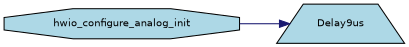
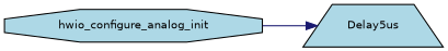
  digraph {
    rankdir=LR
    node [color=black fillcolor=lightblue fontname=Helvetica fontsize=10 style=filled]
    n1 [fontcolor=black height=0.2 label=hwio_configure_analog_init shape=octagon width=0.4]
-   n2 [height=0.2 label=Delay9us shape=trapezium width=0.4]
+   n2 [height=0.2 label=Delay5us shape=trapezium width=0.4]
    n1 -> n2 [color=midnightblue fontname=Helvetica fontsize=10 labelfontname=Helvetica labelfontsize=10 style=solid]
  }
